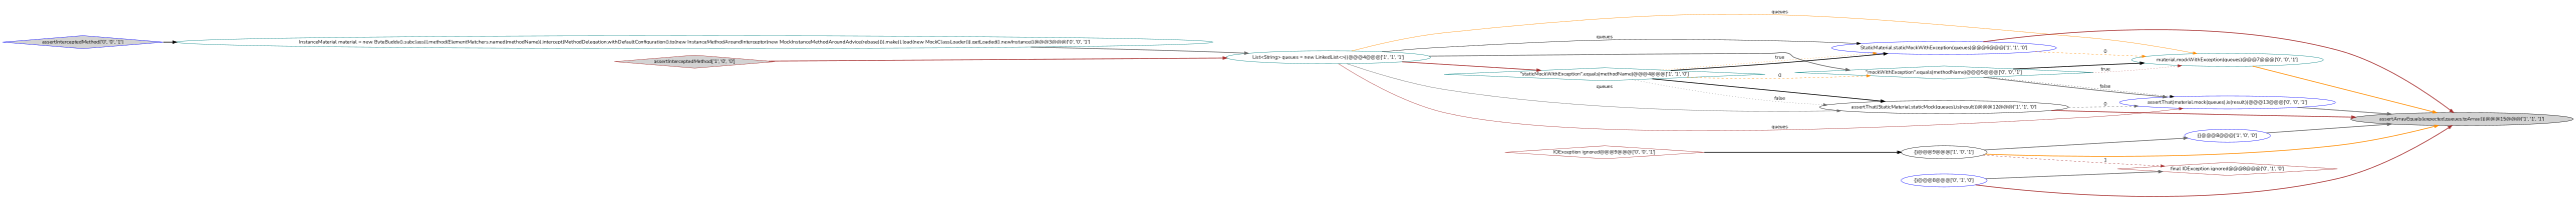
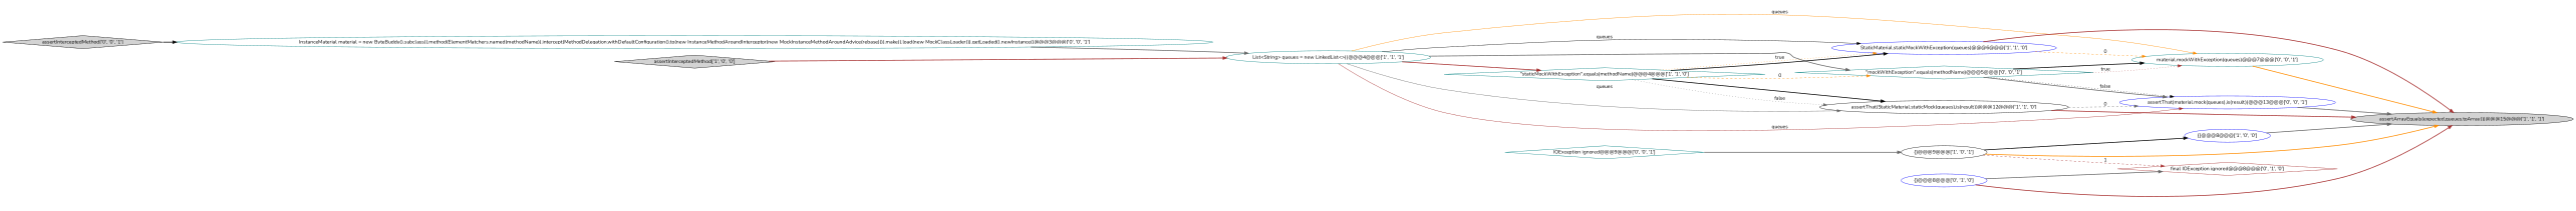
  digraph {
    fontname=Nunito
    rankdir=LR
    node [color=black fillcolor=white fontname=Nunito shape=ellipse style=filled]
    edge [color=gray40 fontname=Nunito style=bold]
    n1 [label="assertThat(StaticMaterial.staticMock(queues),is(result))@@@12@@@['1', '1', '0']"]
    n2 [color=blue label="assertThat(material.mock(queues),is(result))@@@13@@@['0', '0', '1']"]
    n3 [fillcolor=lightgray label="assertArrayEquals(expected,queues.toArray())@@@15@@@['1', '1', '1']"]
-   n4 [color=brown label="IOException ignored@@@9@@@['0', '0', '1']" shape=diamond]
+   n4 [color=teal label="IOException ignored@@@9@@@['0', '0', '1']" shape=diamond]
    n5 [label="{}@@@9@@@['1', '0', '1']"]
    n6 [color=blue label="{}@@@8@@@['1', '0', '0']"]
    n7 [color=brown label="final IOException ignored@@@8@@@['0', '1', '0']" shape=diamond]
    n8 [color=teal label="material.mockWithException(queues)@@@7@@@['0', '0', '1']"]
    n9 [color=teal label="InstanceMaterial material = new ByteBuddy().subclass().method(ElementMatchers.named(methodName)).intercept(MethodDelegation.withDefaultConfiguration().to(new InstanceMethodAroundInterceptor(new MockInstanceMethodAroundAdvice(rebase)))).make().load(new MockClassLoader()).getLoaded().newInstance()@@@3@@@['0', '0', '1']"]
    n10 [color=teal label="List<String> queues = new LinkedList<>()@@@4@@@['1', '1', '1']"]
    n11 [color=teal label="\"staticMockWithException\".equals(methodName)@@@4@@@['1', '1', '0']" shape=diamond]
    n12 [color=teal label="\"mockWithException\".equals(methodName)@@@5@@@['0', '0', '1']" shape=diamond]
    n13 [color=blue label="StaticMaterial.staticMockWithException(queues)@@@6@@@['1', '1', '0']"]
-   n14 [color=blue fillcolor=lightgray label="assertInterceptedMethod['0', '0', '1']" shape=diamond]
-   n15 [color=brown fillcolor=lightgray label="assertInterceptedMethod['1', '0', '0']" shape=diamond]
+   n14 [fillcolor=lightgray label="assertInterceptedMethod['0', '0', '1']" shape=diamond]
+   n15 [fillcolor=lightgray label="assertInterceptedMethod['1', '0', '0']" shape=diamond]
    n16 [color=blue label="{}@@@8@@@['0', '1', '0']"]
    n1 -> n2 [label=0 style=dashed]
    n1 -> n3 [color=brown]
    n2 -> n3
-   n4 -> n5 [color=black]
+   n4 -> n5
    n5 -> n3 [color=darkorange]
-   n5 -> n6
+   n5 -> n6 [color=black]
    n5 -> n7 [color=brown label=1 style=dashed]
    n6 -> n3
    n8 -> n3 [color=darkorange]
    n9 -> n10
    n10 -> n1 [label=queues style=solid]
    n10 -> n2 [color=brown label=queues style=solid]
    n10 -> n8 [color=darkorange label=queues style=solid]
    n10 -> n11 [color=brown]
    n10 -> n12
    n10 -> n13 [color=black label=queues style=solid]
    n11 -> n1 [label=false style=dotted]
    n11 -> n1 [color=black]
    n11 -> n12 [color=darkorange label=0 style=dashed]
    n11 -> n13 [color=darkorange label=true style=dotted]
    n11 -> n13 [color=black]
    n12 -> n2 [color=black label=false style=dotted]
    n12 -> n2
    n12 -> n8 [color=black]
    n12 -> n8 [color=brown label=true style=dotted]
    n13 -> n3 [color=brown]
    n13 -> n8 [color=darkorange label=0 style=dashed]
    n14 -> n9 [color=black]
    n15 -> n10 [color=brown]
    n16 -> n3 [color=brown]
    n16 -> n7
  }
